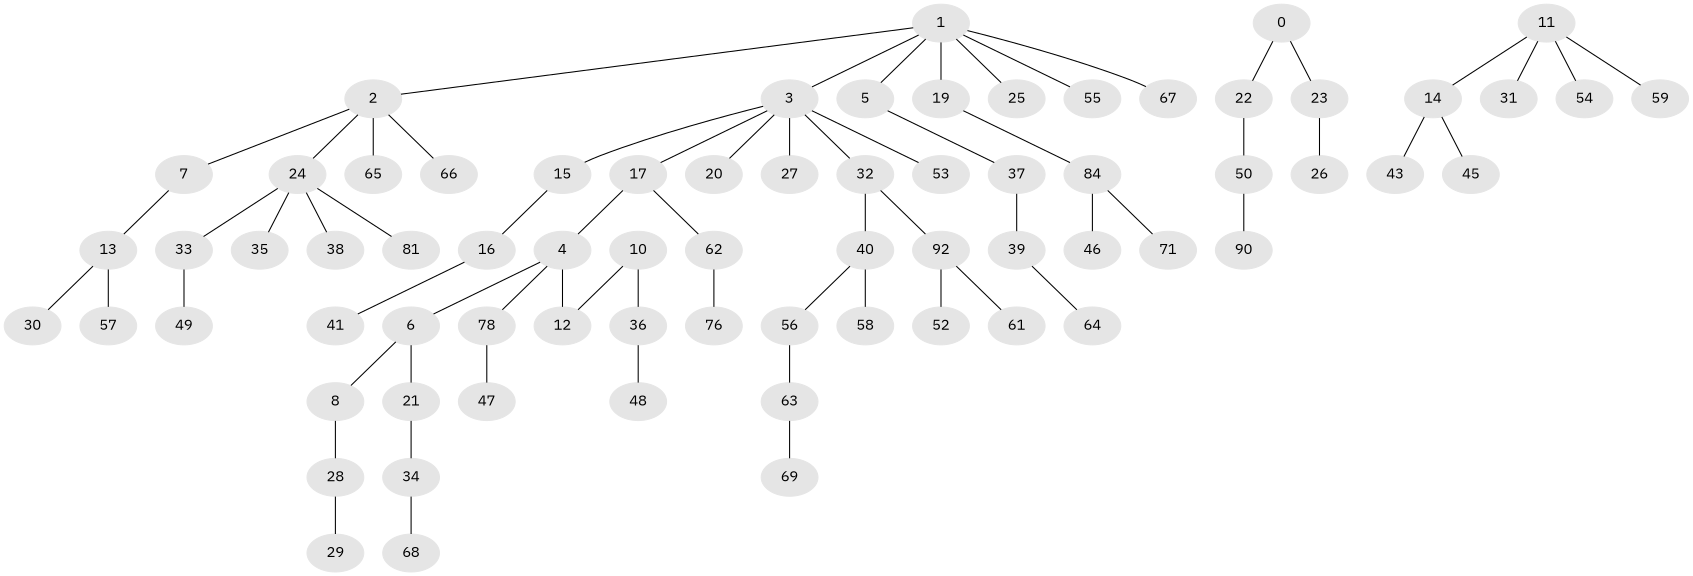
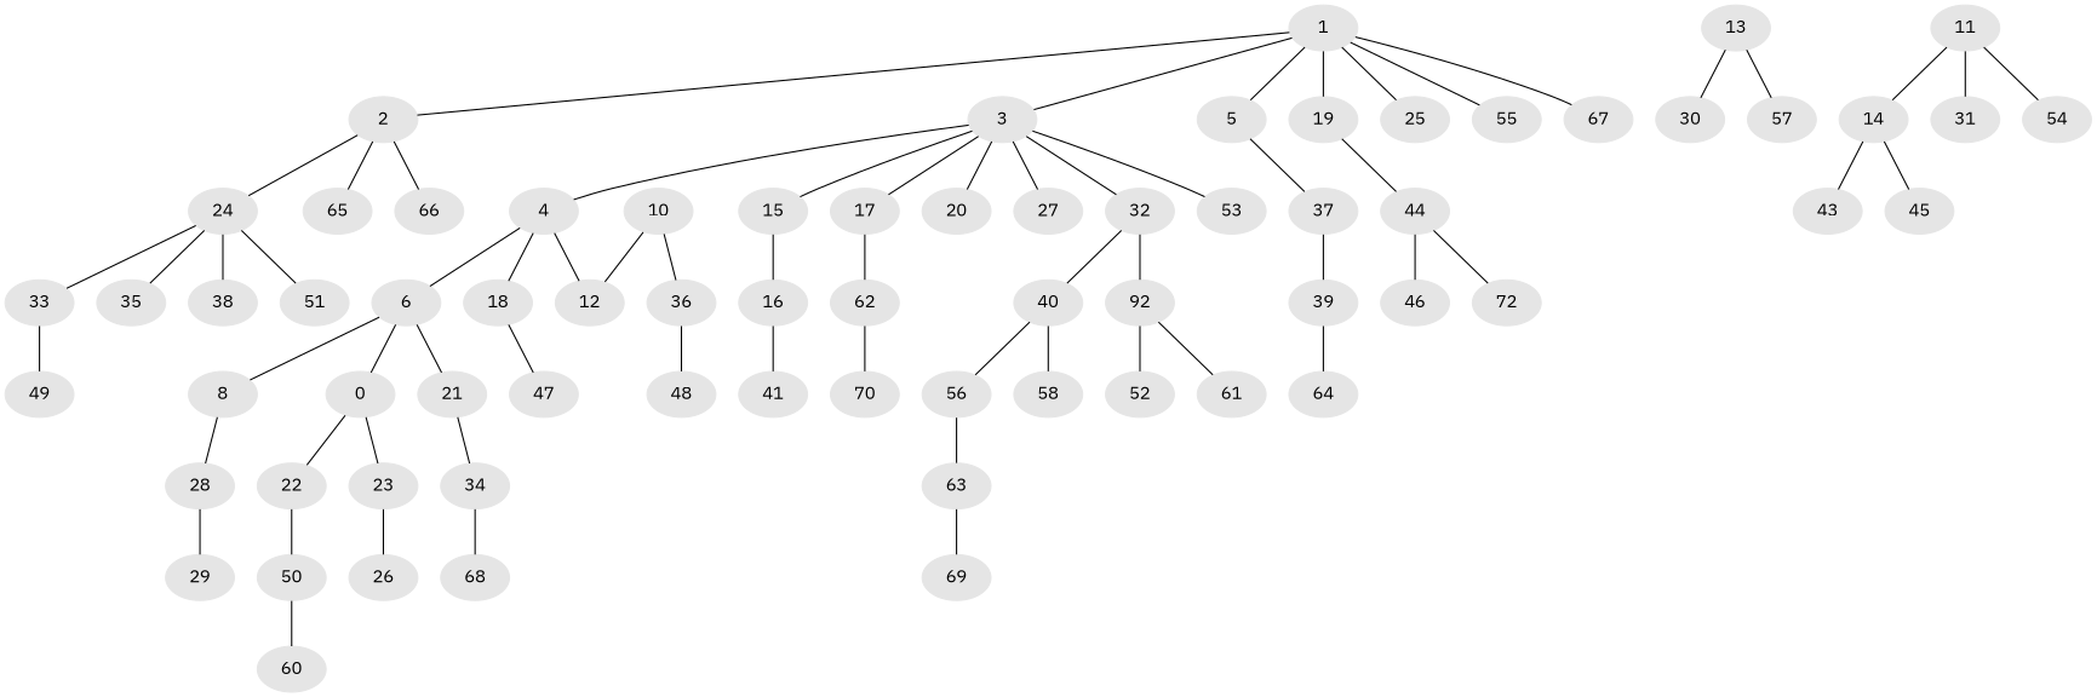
  graph {
    fontname="IBM Plex Sans"
    node [color=gray90 fontname="IBM Plex Sans" style=filled]
    edge [fontname="IBM Plex Sans"]
    1
    2
    3
    5
    19
    25
    55
    67
-   7
    24
    65
    66
    4
    15
    17
    20
    27
    32
    53
    37
-   44 [label=84]
+   44
    13
    33
    35
    38
-   51 [label=81]
+   51
    6
-   18 [label=78]
+   18
    12
    16
    62
    40
    n33 [label=92]
    8
    n35 [label=0]
    21
    10
    36
    47
    39
    28
    22
    23
    11
    14
    31
    54
-   59
    34
    30
    57
    29
    50
    26
    48
    43
    45
    41
-   70 [label=76]
+   70
    46
-   71
+   71 [label=72]
    68
-   60 [label=90]
+   60
    49
    56
    58
    52
    61
    64
    63
    69
    1 -- 2
    1 -- 3
    1 -- 5
    1 -- 19
    1 -- 25
    1 -- 55
    1 -- 67
-   2 -- 7
    2 -- 24
    2 -- 65
    2 -- 66
-   17 -- 4
+   3 -- 4
    3 -- 15
    3 -- 17
    3 -- 20
    3 -- 27
    3 -- 32
    3 -- 53
    5 -- 37
    19 -- 44
-   7 -- 13
    24 -- 33
    24 -- 35
    24 -- 38
    24 -- 51
    4 -- 6
    4 -- 18
    4 -- 12
    15 -- 16
    17 -- 62
    32 -- 40
    32 -- n33
    37 -- 39
    44 -- 46
    44 -- 71
    13 -- 30
    13 -- 57
    33 -- 49
    6 -- 8
+   6 -- n35
    6 -- 21
    18 -- 47
    16 -- 41
    62 -- 70
    40 -- 56
    40 -- 58
    n33 -- 52
    n33 -- 61
    8 -- 28
    n35 -- 22
    n35 -- 23
    21 -- 34
    10 -- 12
    10 -- 36
    36 -- 48
    39 -- 64
    28 -- 29
    22 -- 50
    23 -- 26
    11 -- 14
    11 -- 31
    11 -- 54
-   11 -- 59
    14 -- 43
    14 -- 45
    34 -- 68
    50 -- 60
    56 -- 63
    63 -- 69
  }
